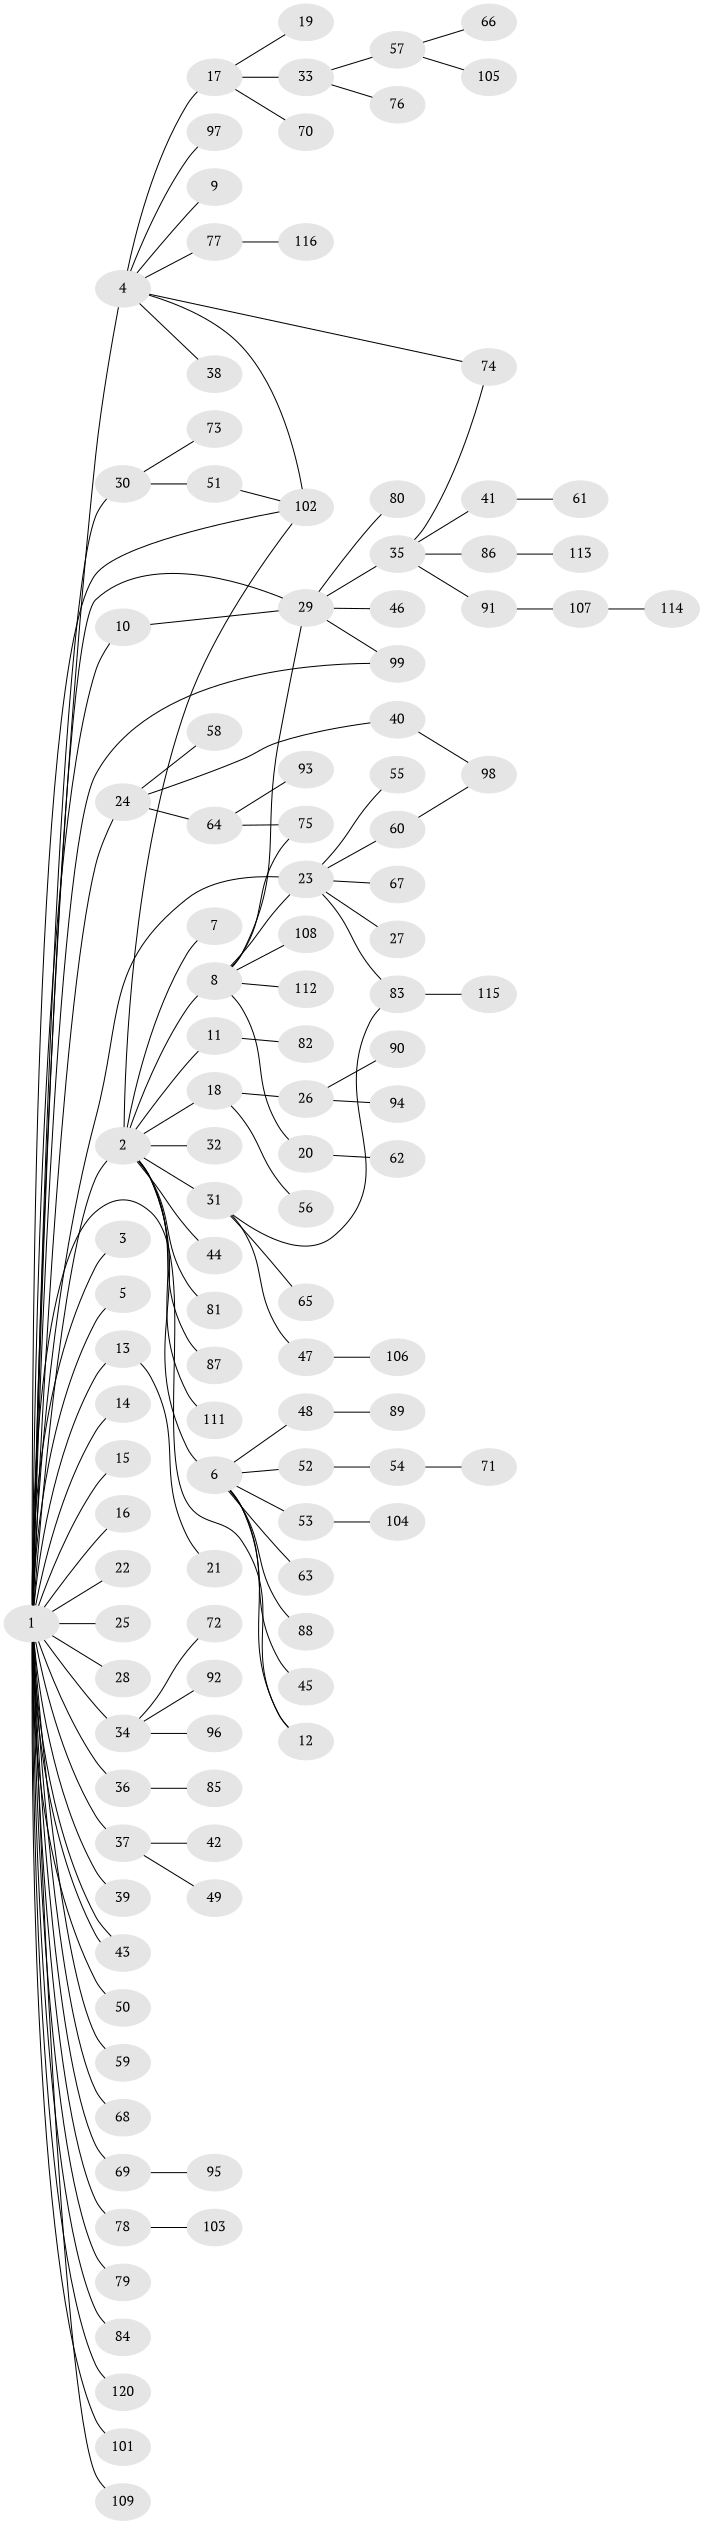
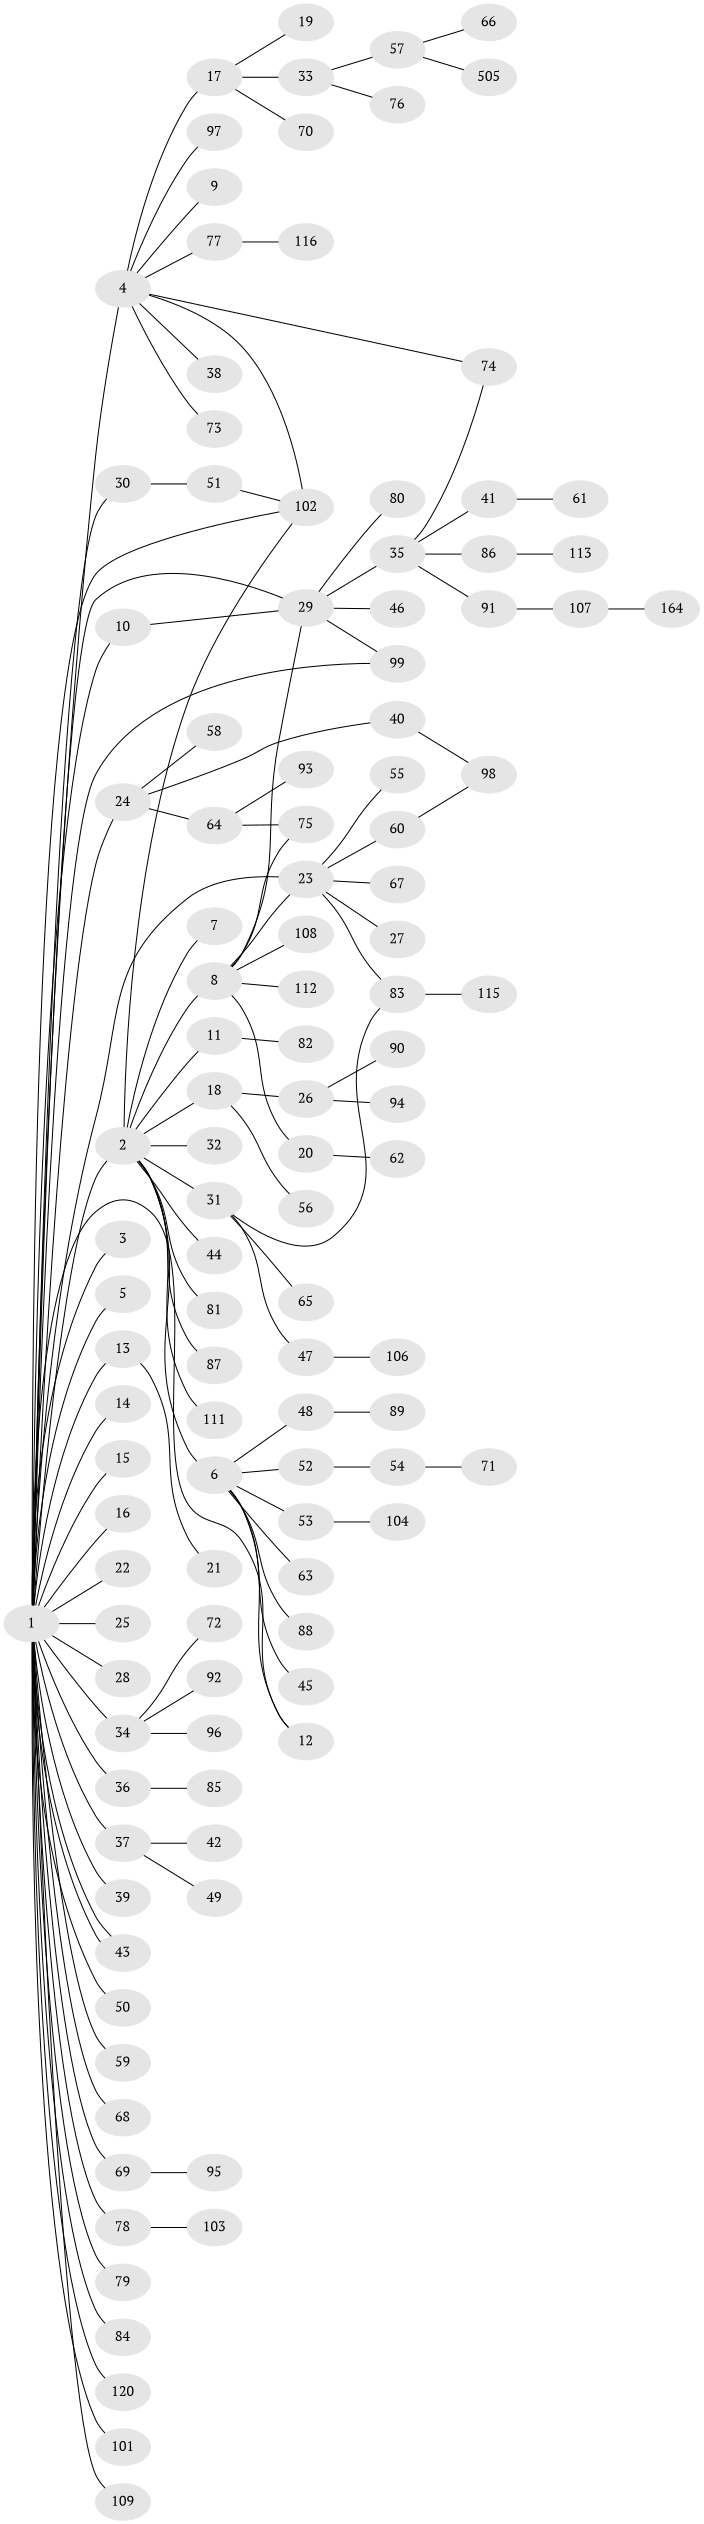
  graph {
    fontname="PT Serif"
    rankdir=LR
    node [color=gray90 fontname="PT Serif" style=filled]
    edge [fontname="PT Serif"]
    1
    2
    3
    4
    5
    10
    12
    13
    14
    15
    16
    22
    23
    24
    25
    28
    29
    30
    34
    36
    37
    39
    43
    50
    59
    68
    69
    78
    79
    84
    99
    n32 [label=120]
    101
    102
    109
    6
    7
    8
    11
    18
    31
    32
    44
    81
    87
    111
    9
    17
    38
    74
    77
    97
    21
    27
    55
    60
    67
    83
    40
    58
    64
    35
    46
    80
    51
    73
    72
    92
    96
    85
    42
    49
    95
    103
    45
    48
    52
    53
    63
    88
    20
    75
    108
    112
    82
    26
    56
    47
    65
    19
    33
    70
    116
    89
    54
    104
    62
    57
    76
    90
    94
    98
    115
    93
    41
    86
    91
    106
    66
-   105
+   105 [label=505]
    61
    113
    107
    71
-   114
+   114 [label=164]
    1 -- 2
    1 -- 3
    1 -- 4
    1 -- 5
    1 -- 10
    1 -- 12
    1 -- 13
    1 -- 14
    1 -- 15
    1 -- 16
    1 -- 22
    1 -- 23
    1 -- 24
    1 -- 25
    1 -- 28
    1 -- 29
    1 -- 30
    1 -- 34
    1 -- 36
    1 -- 37
    1 -- 39
    1 -- 43
    1 -- 43
    1 -- 50
    1 -- 59
    1 -- 68
    1 -- 69
    1 -- 78
    1 -- 79
    1 -- 84
    1 -- 99
    1 -- n32
    1 -- 101
    1 -- 102
    1 -- 109
    2 -- 102
    2 -- 6
    2 -- 7
    2 -- 8
    2 -- 11
    2 -- 18
    2 -- 31
    2 -- 32
    2 -- 44
    2 -- 81
    2 -- 87
    2 -- 111
    4 -- 102
    4 -- 9
    4 -- 17
    4 -- 38
    4 -- 74
    4 -- 77
    4 -- 97
    10 -- 29
    13 -- 21
    23 -- 27
    23 -- 55
    23 -- 60
    23 -- 67
    23 -- 83
    24 -- 40
    24 -- 58
    24 -- 64
    29 -- 99
    29 -- 35
    29 -- 46
    29 -- 80
    30 -- 51
-   30 -- 73
+   4 -- 73
    34 -- 72
    34 -- 92
    34 -- 96
    36 -- 85
    37 -- 42
    37 -- 49
    69 -- 95
    78 -- 103
    6 -- 12
    6 -- 45
    6 -- 48
    6 -- 52
    6 -- 53
    6 -- 63
    6 -- 88
    8 -- 23
    8 -- 29
    8 -- 20
    8 -- 75
    8 -- 108
    8 -- 112
    11 -- 82
    18 -- 26
    18 -- 56
    31 -- 83
    31 -- 47
    31 -- 65
    17 -- 19
    17 -- 33
    17 -- 70
    77 -- 116
    60 -- 98
    83 -- 115
    40 -- 98
    64 -- 75
    64 -- 93
    35 -- 74
    35 -- 41
    35 -- 86
    35 -- 91
    51 -- 102
    48 -- 89
    52 -- 54
    53 -- 104
    20 -- 62
    26 -- 90
    26 -- 94
    47 -- 106
    33 -- 57
    33 -- 76
    54 -- 71
    57 -- 66
    57 -- 105
    41 -- 61
    86 -- 113
    91 -- 107
    107 -- 114
  }
